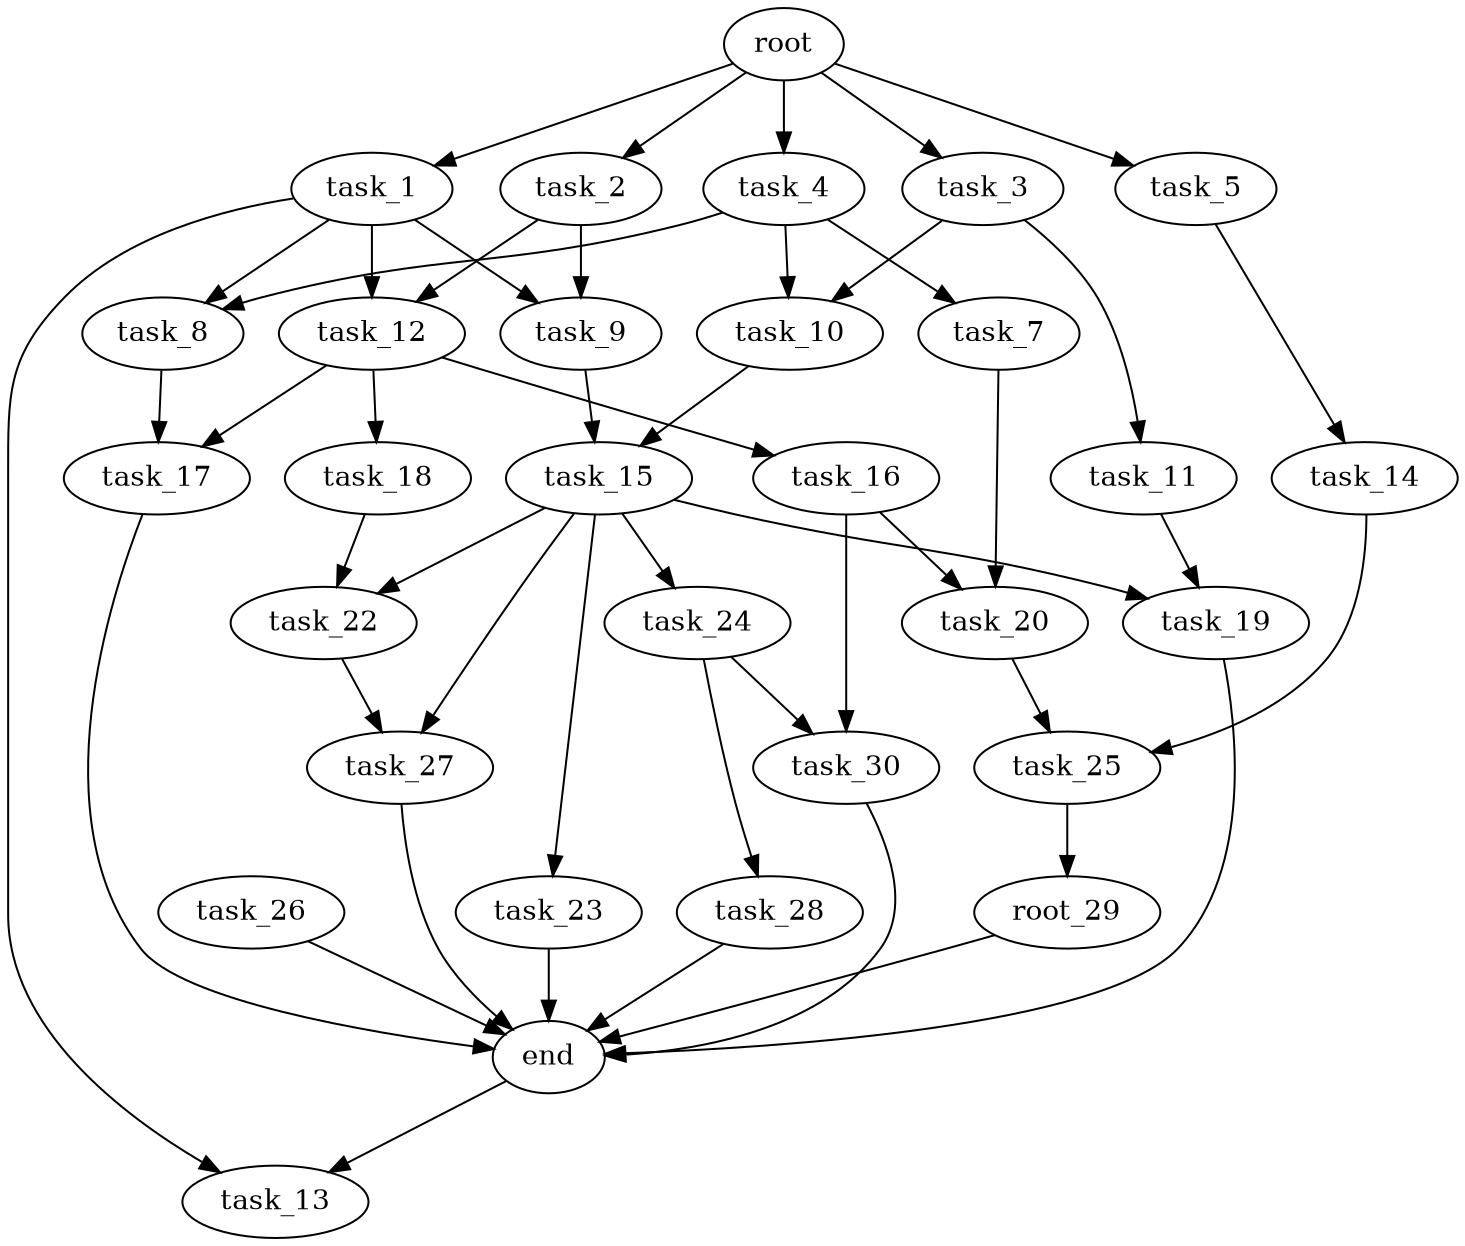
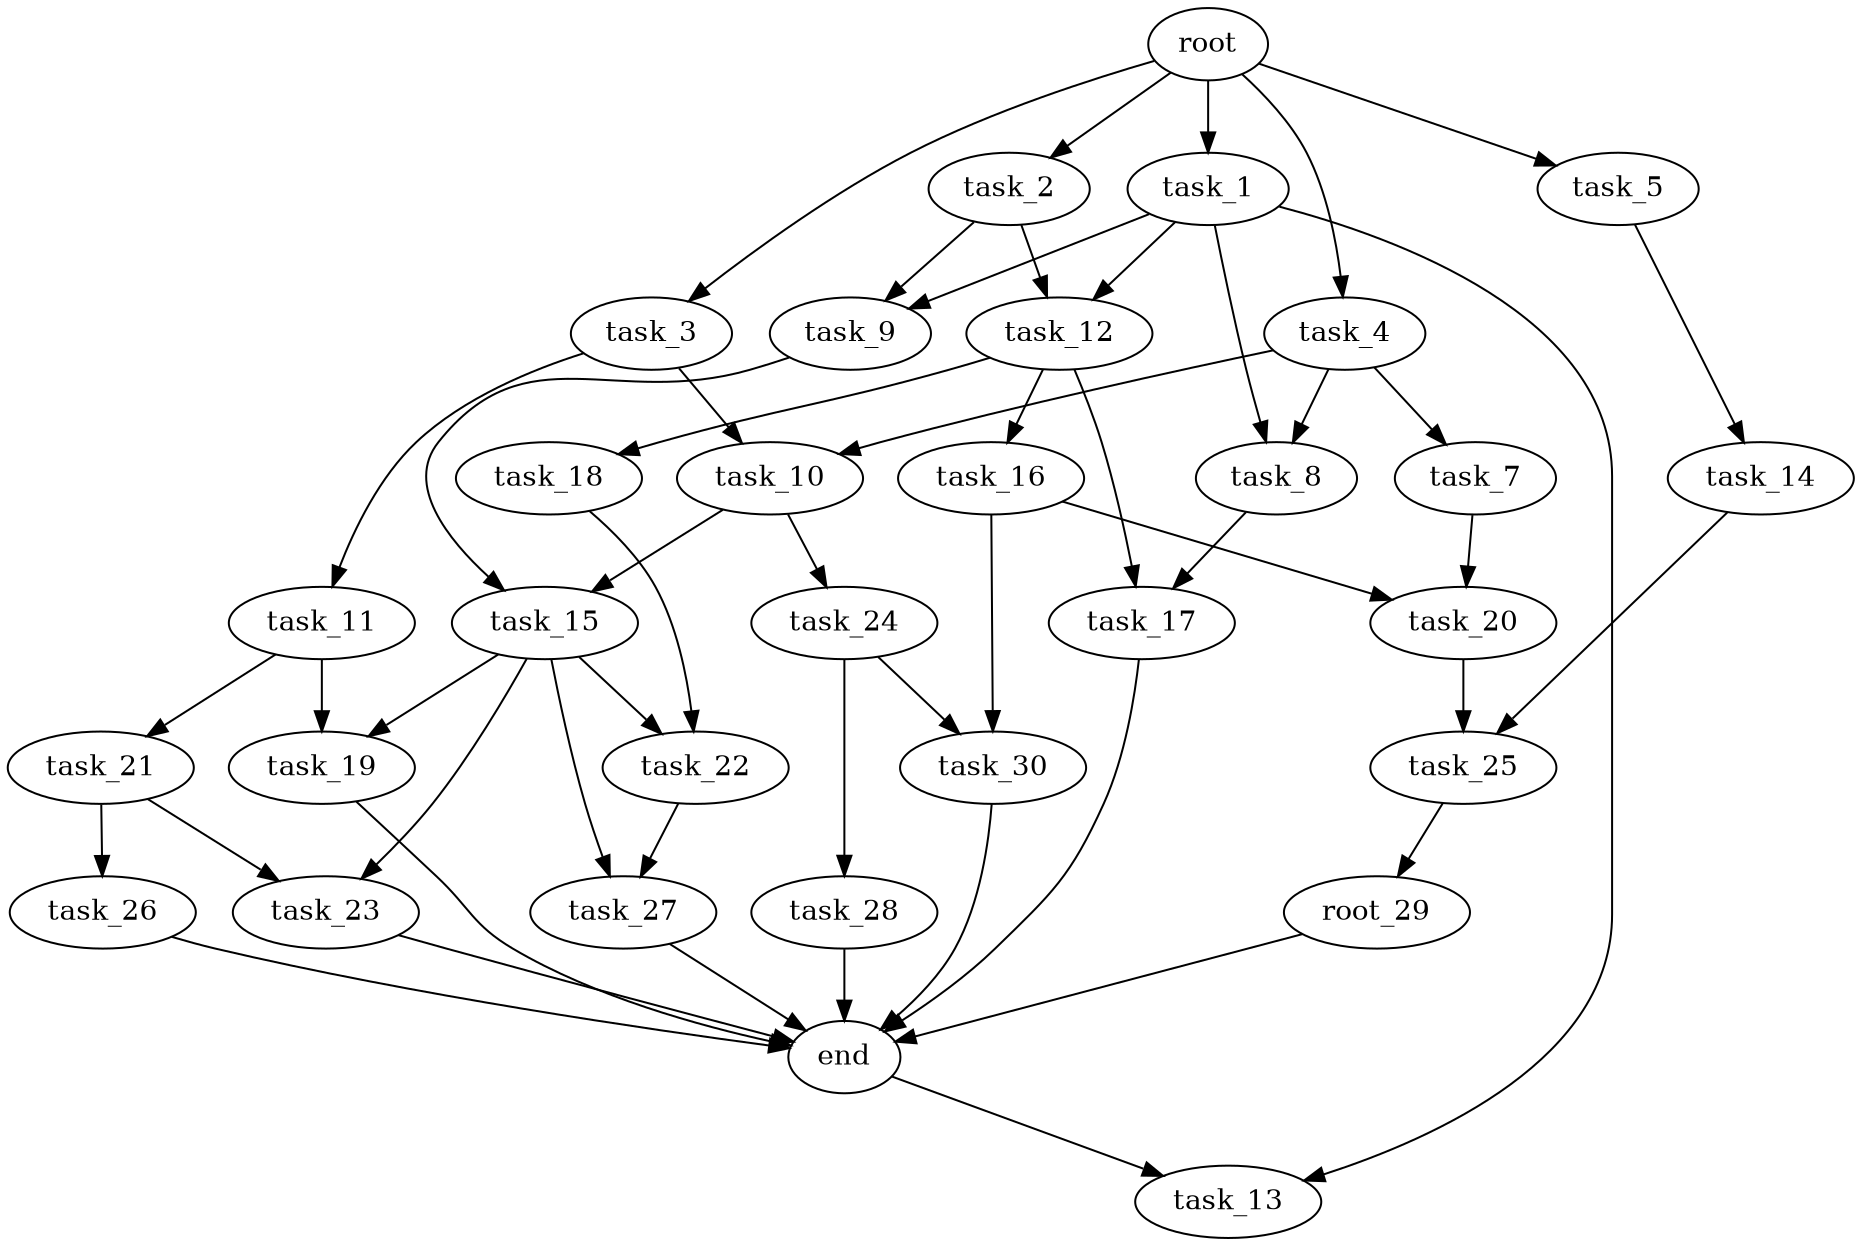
  digraph {
    root
    task_1
    task_2
    task_3
    task_4
    task_5
    task_8
    task_9
    task_12
    task_13
    task_10
    task_11
    task_7
    task_14
    task_17
    task_15
    task_18
    task_16
    task_19
+   task_21
    task_20
    task_25
    task_22
    end
    task_23
    task_24
    task_27
    task_26
    task_30
    n30 [label=root_29]
    task_28
    root -> task_1
    root -> task_2
    root -> task_3
    root -> task_4
    root -> task_5
    task_1 -> task_8
    task_1 -> task_9
    task_1 -> task_12
    task_1 -> task_13
    task_2 -> task_9
    task_2 -> task_12
    task_3 -> task_10
    task_3 -> task_11
    task_4 -> task_8
    task_4 -> task_10
    task_4 -> task_7
    task_5 -> task_14
    task_8 -> task_17
    task_9 -> task_15
    task_12 -> task_17
    task_12 -> task_18
    task_12 -> task_16
    task_10 -> task_15
    task_11 -> task_19
+   task_11 -> task_21
    task_7 -> task_20
    task_14 -> task_25
    task_17 -> end
    task_15 -> task_19
    task_15 -> task_22
    task_15 -> task_23
-   task_15 -> task_24
+   task_10 -> task_24
    task_15 -> task_27
    task_18 -> task_22
    task_16 -> task_20
    task_16 -> task_30
    task_19 -> end
+   task_21 -> task_23
+   task_21 -> task_26
    task_20 -> task_25
    task_25 -> n30
    task_22 -> task_27
    end -> task_13
    task_23 -> end
    task_24 -> task_30
    task_24 -> task_28
    task_27 -> end
    task_26 -> end
    task_30 -> end
    n30 -> end
    task_28 -> end
  }
